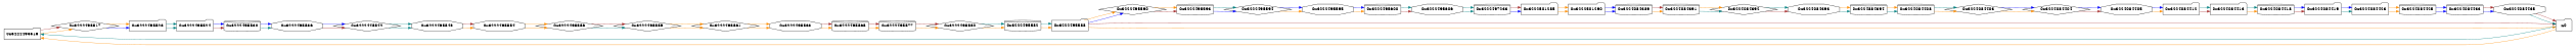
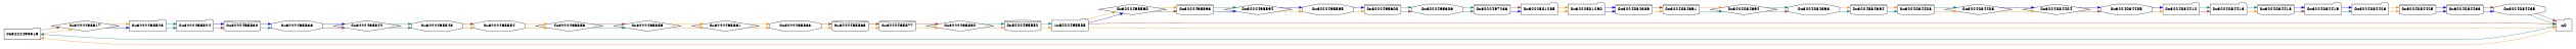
  digraph {
    rankdir=LR
    node [shape=cylinder]
    edge [color=darkorange]
    n1 [label="0x3222495516" shape=folder]
    n2 [label="0x3222495517" shape=diamond]
    n3 [label="0x3222495523" shape=folder]
    n4 [label="0x3222495524" shape=folder]
    n5 [label="0x3222495530"]
    n6 [label="0x3222495536" shape=octagon]
-   n7 [label="0x3222445542" shape=diamond]
+   n7 [label="0x3222495542" shape=diamond]
    n8 [label="0x3222495548" shape=octagon]
    n9 [label="0x3222495554" shape=octagon]
-   n10 [label="0x3222495556" shape=diamond]
+   n10 [label="4x3222495556" shape=diamond]
    n11 [label="0x3222495559" shape=diamond]
    n12 [label="0x3222495561" shape=diamond]
    n13 [label="0x3222495563" shape=octagon]
    n14 [label="0x3222495565"]
    n15 [label="0x3222495577"]
    n16 [label="0x3222495580" shape=diamond]
    n17 [label="0x3222495582"]
-   n18 [label="0x3222495588" shape=folder]
+   n18 [label="1x3222495588" shape=folder]
    n19 [label="0x3222495590" shape=diamond]
    n0 [shape=folder]
    n20 [label="0x3222495593"]
    n21 [label="0x3222495594" shape=diamond]
    n22 [label="0x3222495595" shape=octagon]
    n23 [label="0x3222495600"]
    n24 [label="0x3222495606" shape=octagon]
    n25 [label="0x3222497233"]
    n26 [label="0x3222501285" shape=folder]
    n27 [label="0x3222501290" shape=folder]
    n28 [label="0x3224084389"]
    n29 [label="0x3224084391"]
    n30 [label="0x3224084392" shape=diamond]
    n31 [label="0x3224084393" shape=octagon]
    n32 [label="0x3224884394"]
    n33 [label="0x3224084408"]
    n34 [label="0x3224084403" shape=diamond]
    n35 [label="0x3224084404" shape=diamond]
    n36 [label="0x3224084405" shape=octagon]
    n37 [label="0x3224084412" shape=folder]
    n38 [label="0x3224084413" shape=folder]
    n39 [label="0x3224084418"]
    n40 [label="0x3224084419" shape=folder]
    n41 [label="0x3224084423" shape=folder]
    n42 [label="0x3224084425"]
    n43 [label="0x3224084433"]
    n44 [label="0x3224084435" shape=octagon]
    n1 -> n2
    n1 -> n2 [color=brown]
    n2 -> n3 [color=blue]
    n2 -> n3
    n3 -> n4 [color=teal]
    n3 -> n4 [color=teal]
    n4 -> n5 [color=brown]
    n4 -> n5 [color=blue]
    n5 -> n6 [color=teal]
    n5 -> n6 [color=blue]
    n6 -> n7 [color=brown]
    n6 -> n7 [color=blue]
    n7 -> n8 [color=teal]
    n7 -> n8 [color=teal]
    n8 -> n9
    n8 -> n9 [color=brown]
    n9 -> n10
    n9 -> n10
    n10 -> n11 [color=teal]
    n10 -> n11 [color=brown]
    n11 -> n12
    n11 -> n12
    n12 -> n13
    n12 -> n13
    n13 -> n14
    n13 -> n14 [color=brown]
    n14 -> n15
    n14 -> n15 [color=brown]
    n15 -> n16
    n15 -> n16 [color=brown]
    n16 -> n17
    n16 -> n17 [color=teal]
    n17 -> n18
    n17 -> n18 [color=teal]
    n18 -> n19 [color=blue]
    n18 -> n19
    n18 -> n0
    n18 -> n0 [color=brown]
    n19 -> n20 [color=brown]
    n19 -> n20
    n0 -> n1
    n0 -> n1 [color=teal]
    n20 -> n21 [color=blue]
    n20 -> n21 [color=teal]
    n21 -> n22
    n21 -> n22 [color=blue]
    n22 -> n23
    n22 -> n23 [color=blue]
    n23 -> n24 [color=brown]
    n23 -> n24 [color=teal]
    n24 -> n25 [color=teal]
    n24 -> n25 [color=teal]
    n25 -> n26 [color=blue]
    n25 -> n26 [color=brown]
    n26 -> n27
    n26 -> n27
    n27 -> n28 [color=blue]
    n27 -> n28 [color=blue]
    n28 -> n29
    n28 -> n29 [color=brown]
    n29 -> n30 [color=teal]
    n29 -> n30
    n30 -> n31 [color=brown]
    n30 -> n31 [color=teal]
    n31 -> n32 [color=teal]
    n31 -> n32
    n32 -> n33 [color=teal]
    n32 -> n33
    n33 -> n34
    n33 -> n34 [color=teal]
    n34 -> n35
    n34 -> n35 [color=blue]
    n35 -> n36 [color=brown]
    n35 -> n36 [color=blue]
    n36 -> n37
    n36 -> n37 [color=blue]
    n37 -> n38 [color=brown]
    n37 -> n38 [color=teal]
    n38 -> n39
    n38 -> n39 [color=teal]
    n39 -> n40 [color=brown]
    n39 -> n40 [color=blue]
    n40 -> n41 [color=teal]
    n40 -> n41 [color=blue]
    n41 -> n42
    n41 -> n42
    n42 -> n43 [color=blue]
    n42 -> n43 [color=blue]
    n43 -> n44 [color=blue]
    n43 -> n44 [color=brown]
    n44 -> n0 [color=teal]
    n44 -> n0 [color=brown]
  }
